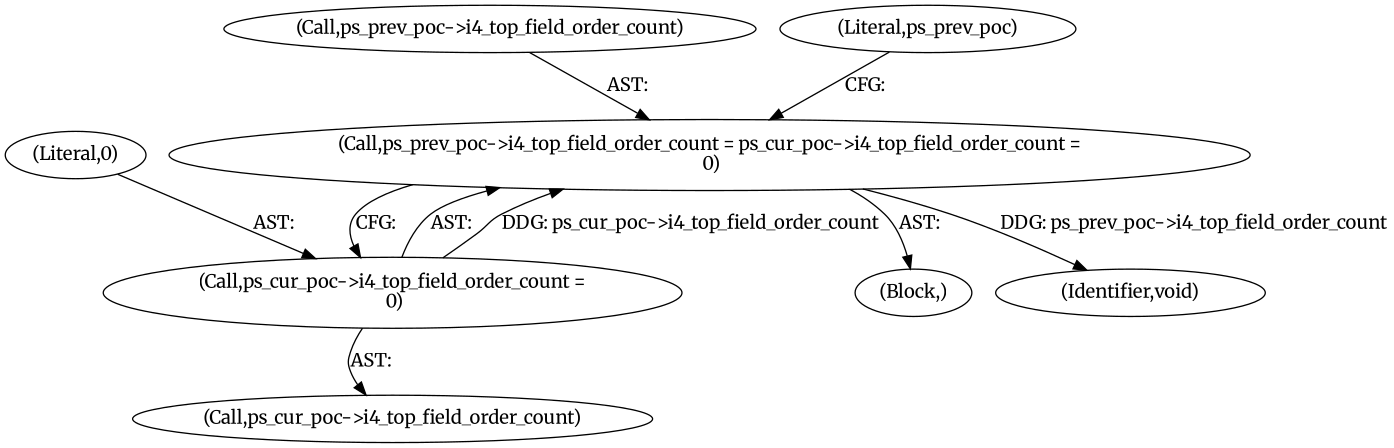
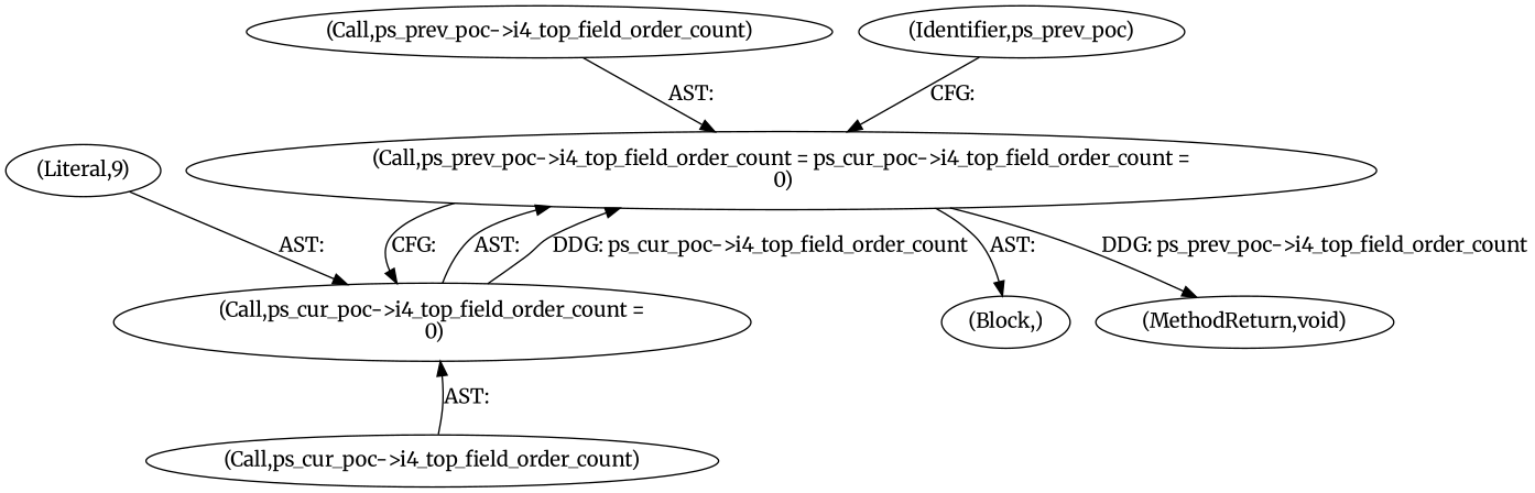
  digraph {
    fontname=Merriweather
    node [fontname=Merriweather]
    edge [fontname=Merriweather]
    n1 [label="(Call,ps_prev_poc->i4_top_field_order_count = ps_cur_poc->i4_top_field_order_count =\n 0)"]
    n2 [label="(Call,ps_cur_poc->i4_top_field_order_count =\n 0)"]
    n3 [label="(Block,)"]
-   n4 [label="(Identifier,void)"]
-   n5 [label="(Literal,0)"]
+   n4 [label="(MethodReturn,void)"]
+   n5 [label="(Literal,9)"]
    n6 [label="(Call,ps_cur_poc->i4_top_field_order_count)"]
    n7 [label="(Call,ps_prev_poc->i4_top_field_order_count)"]
-   n8 [label="(Literal,ps_prev_poc)"]
+   n8 [label="(Identifier,ps_prev_poc)"]
    n1 -> n2 [label="CFG: "]
    n1 -> n3 [label="AST: "]
    n1 -> n4 [label="DDG: ps_prev_poc->i4_top_field_order_count"]
    n2 -> n1 [label="AST: "]
    n2 -> n1 [label="DDG: ps_cur_poc->i4_top_field_order_count"]
    n5 -> n2 [label="AST: "]
-   n2 -> n6 [label="AST: "]
+   n6 -> n2 [label="AST: "]
    n7 -> n1 [label="AST: "]
    n8 -> n1 [label="CFG: "]
  }
